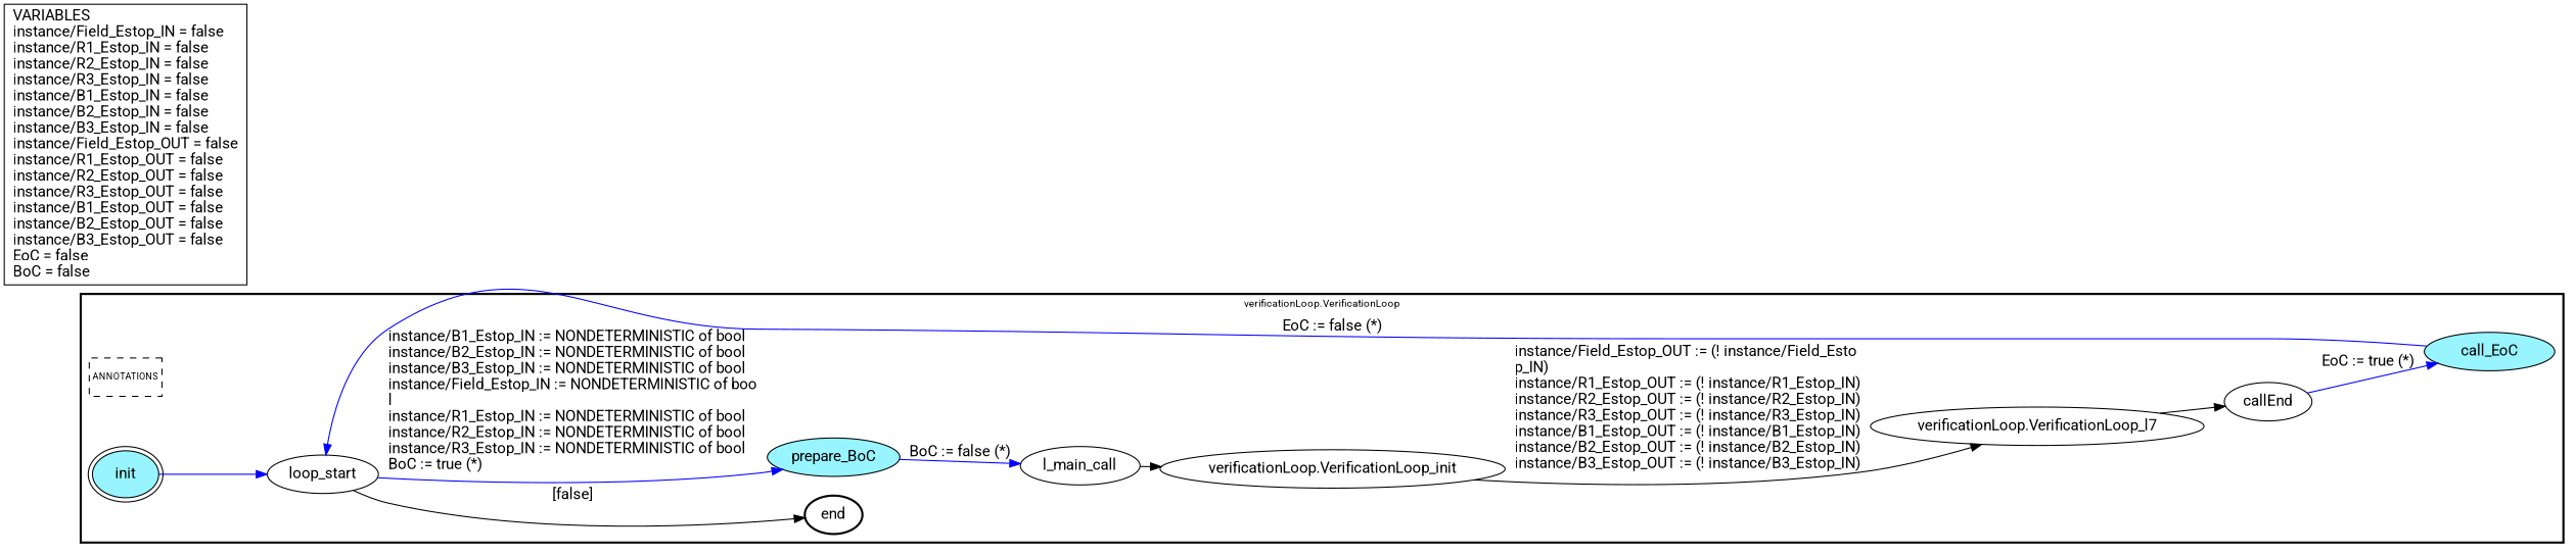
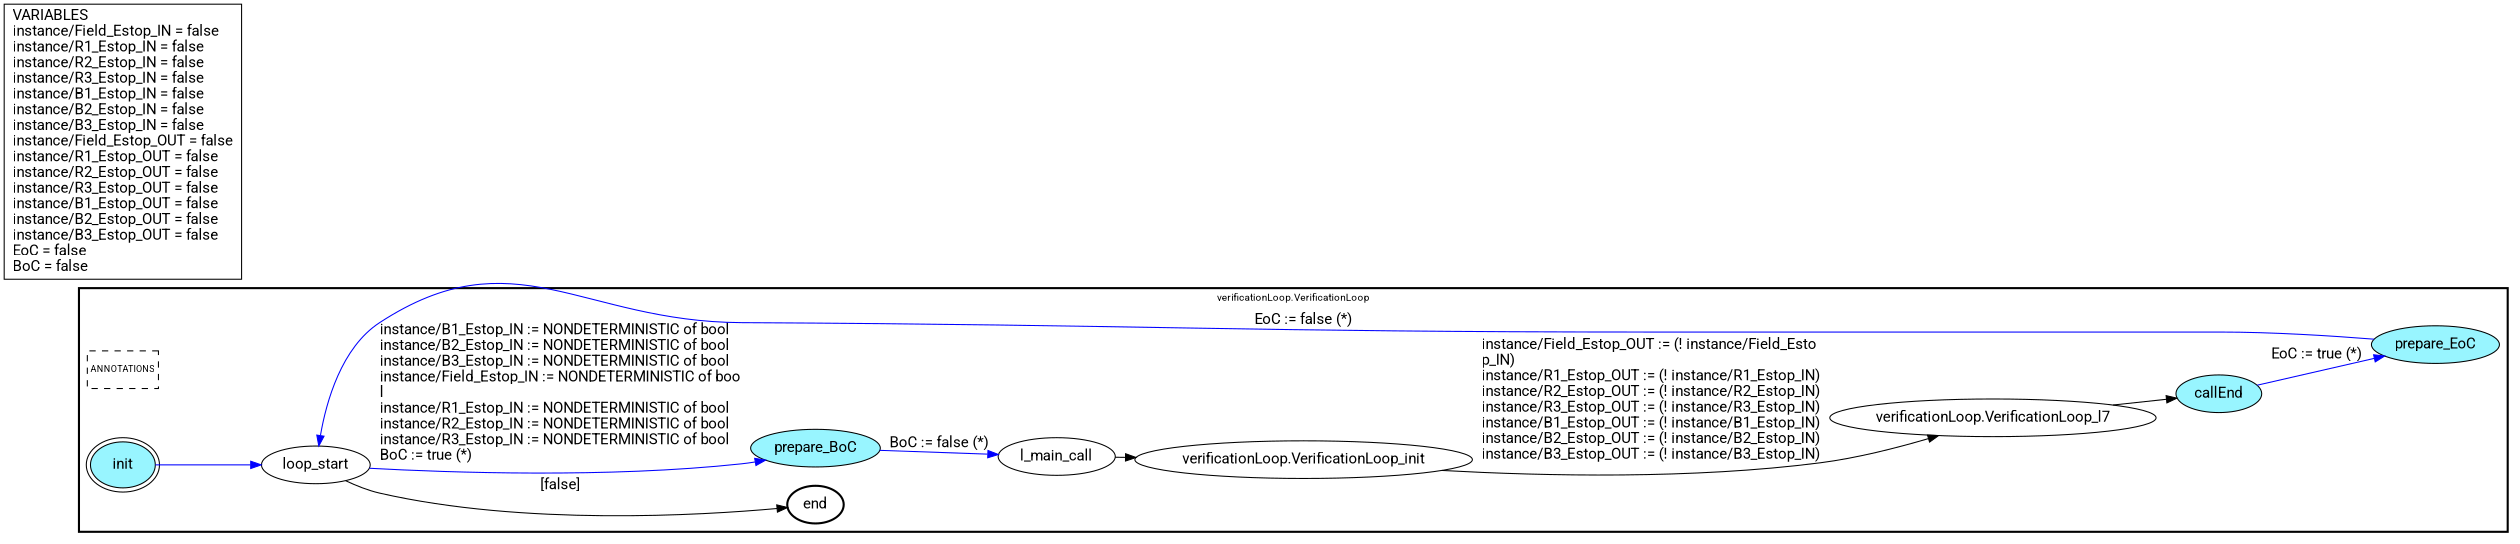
  digraph {
    fontname=Roboto
    rankdir=LR
    node [fillcolor=white fontname=Roboto shape=ellipse style=filled color=black]
    edge [color=blue fontname=Roboto]
    n1 [fontsize=9 label=ANNOTATIONS margin="0.04,0.04" shape=rectangle style=dashed color=""]
    n2 [fillcolor=cadetblue1 label=init peripheries=2]
    n3 [label=loop_start]
    n4 [fillcolor=cadetblue1 label=end style=bold]
    n5 [fillcolor=cadetblue1 label=prepare_BoC]
    n6 [label=l_main_call]
    n7 [label="verificationLoop.VerificationLoop_init"]
-   n8 [label=callEnd]
-   n9 [fillcolor=cadetblue1 label=call_EoC]
+   n8 [fillcolor=cadetblue1 label=callEnd]
+   n9 [fillcolor=cadetblue1 label=prepare_EoC]
    n10 [label="verificationLoop.VerificationLoop_l7"]
    n11 [fillcolor=lightgray label="VARIABLES\linstance/Field_Estop_IN = false\linstance/R1_Estop_IN = false\linstance/R2_Estop_IN = false\linstance/R3_Estop_IN = false\linstance/B1_Estop_IN = false\linstance/B2_Estop_IN = false\linstance/B3_Estop_IN = false\linstance/Field_Estop_OUT = false\linstance/R1_Estop_OUT = false\linstance/R2_Estop_OUT = false\linstance/R3_Estop_OUT = false\linstance/B1_Estop_OUT = false\linstance/B2_Estop_OUT = false\linstance/B3_Estop_OUT = false\lEoC = false\lBoC = false\l" shape=rectangle style="" color=""]
    subgraph cluster_1 {
      color=black
      fontsize=10
      label="verificationLoop.VerificationLoop"
      ranksep=0.4
      style=bold
      n1
      n2
      n3
      n4
      n5
      n6
      n7
      n8
      n9
      n10
    }
    n2 -> n3
    n3 -> n4 [color=black label="[false]"]
    n3 -> n5 [label="instance/B1_Estop_IN := NONDETERMINISTIC of bool\linstance/B2_Estop_IN := NONDETERMINISTIC of bool\linstance/B3_Estop_IN := NONDETERMINISTIC of bool\linstance/Field_Estop_IN := NONDETERMINISTIC of boo\ll\linstance/R1_Estop_IN := NONDETERMINISTIC of bool\linstance/R2_Estop_IN := NONDETERMINISTIC of bool\linstance/R3_Estop_IN := NONDETERMINISTIC of bool\lBoC := true (*)\l"]
    n5 -> n6 [label="BoC := false (*)"]
    n6 -> n7 [color=black]
    n7 -> n10 [color=black label="instance/Field_Estop_OUT := (! instance/Field_Esto\lp_IN)\linstance/R1_Estop_OUT := (! instance/R1_Estop_IN)\linstance/R2_Estop_OUT := (! instance/R2_Estop_IN)\linstance/R3_Estop_OUT := (! instance/R3_Estop_IN)\linstance/B1_Estop_OUT := (! instance/B1_Estop_IN)\linstance/B2_Estop_OUT := (! instance/B2_Estop_IN)\linstance/B3_Estop_OUT := (! instance/B3_Estop_IN)\l"]
    n8 -> n9 [label="EoC := true (*)"]
    n9 -> n3 [label="EoC := false (*)"]
    n10 -> n8 [color=black]
  }
